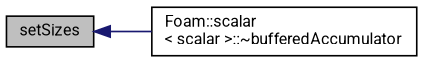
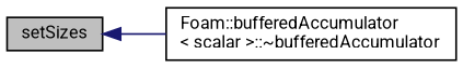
  digraph {
    rankdir=LR
    fontname=Roboto
    node [color=black fontname=Roboto fontsize=10 shape=record]
    n1 [fillcolor=grey75 fontcolor=black height=0.2 label=setSizes style=filled width=0.4]
-   n2 [height=0.2 label="Foam::scalar\l\< scalar \>::~bufferedAccumulator" width=0.4]
+   n2 [height=0.2 label="Foam::bufferedAccumulator\l\< scalar \>::~bufferedAccumulator" width=0.4]
    n1 -> n2 [color=midnightblue dir=back fontname=Roboto fontsize=10 labelfontname=FreeSans labelfontsize=10 style=solid]
  }
